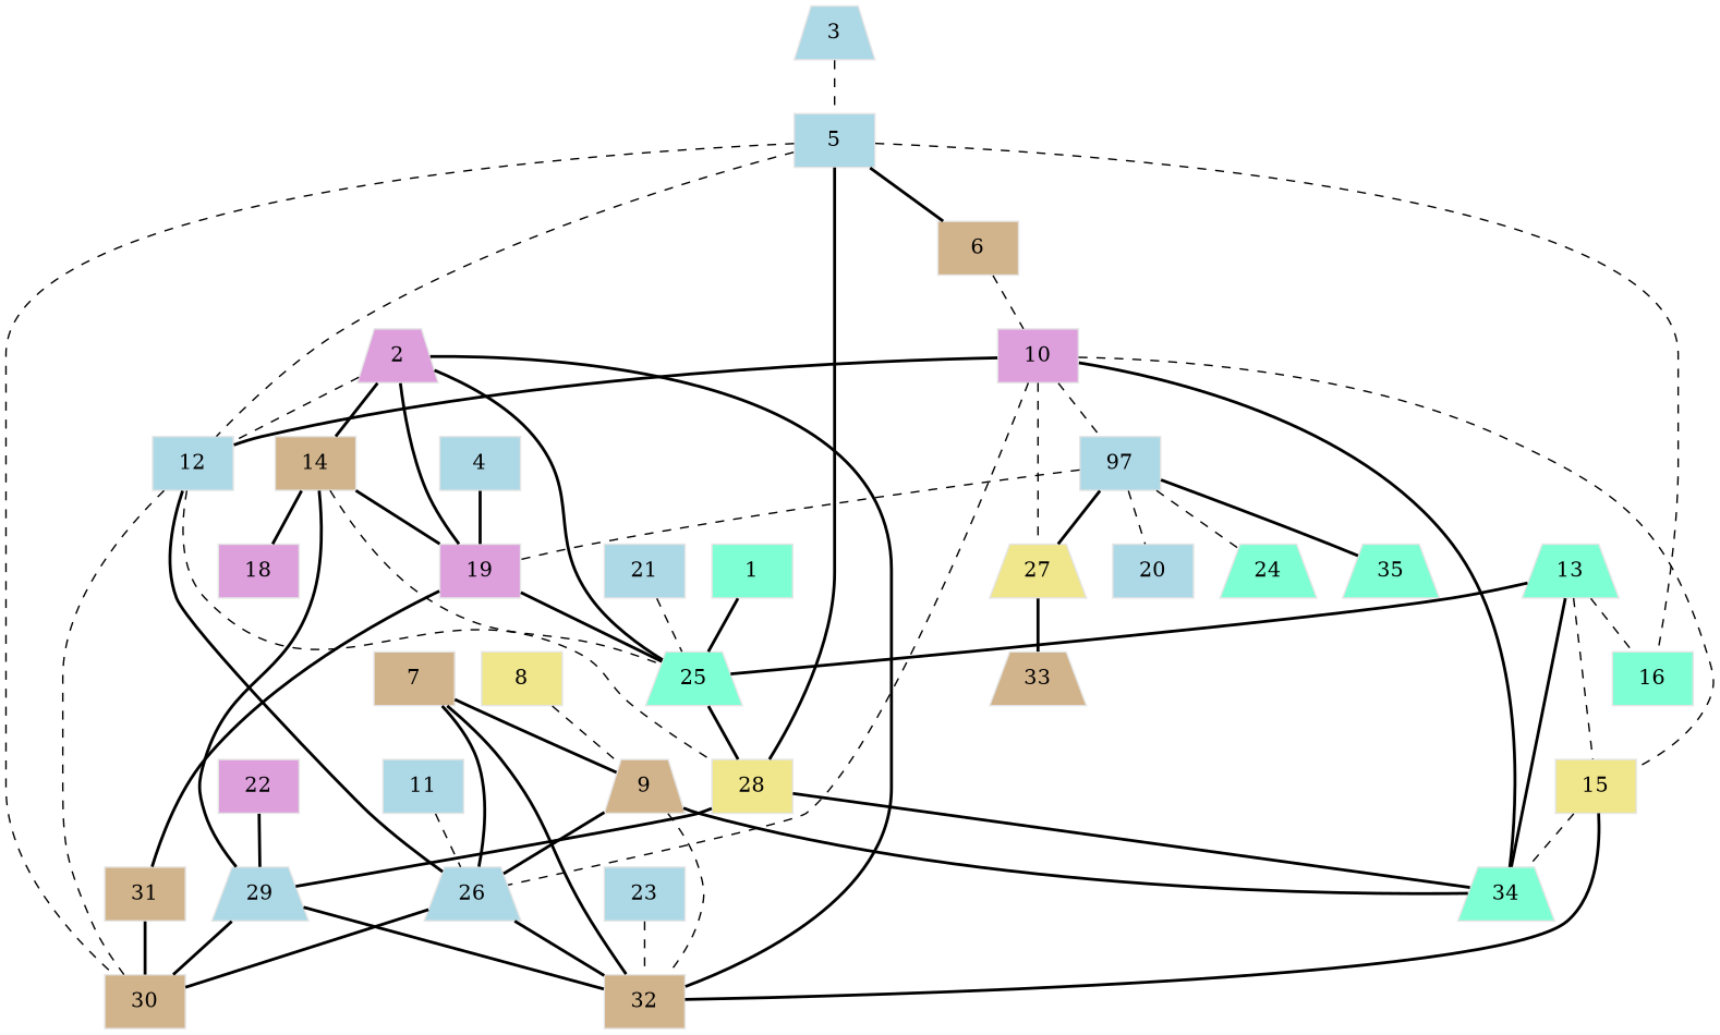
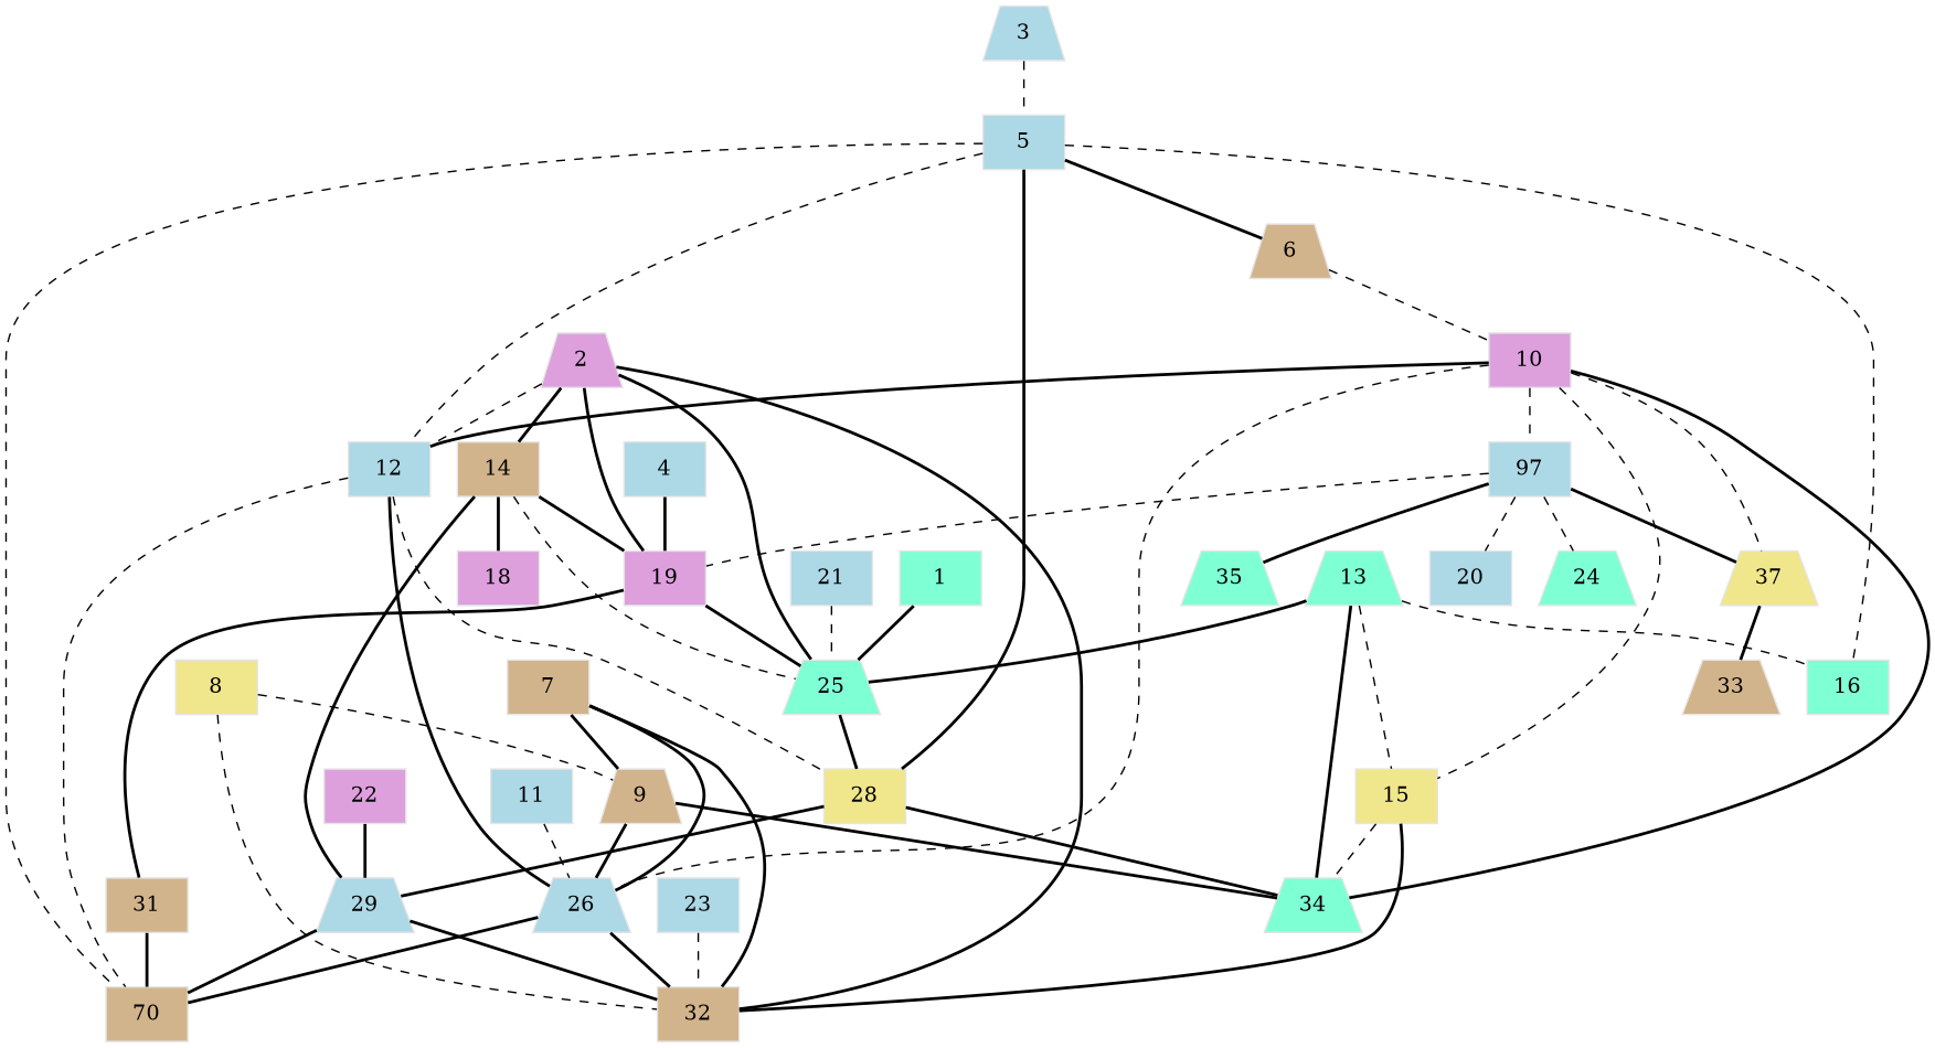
  graph {
    node [color=gray90 fillcolor=lightblue shape=box style=filled]
    edge [style=bold weight=1.0]
    1 [fillcolor=aquamarine]
    25 [fillcolor=aquamarine shape=trapezium]
    28 [fillcolor=khaki]
    2 [fillcolor=plum shape=trapezium]
    12
    14 [fillcolor=tan]
    19 [fillcolor=plum]
    32 [fillcolor=tan]
-   30 [fillcolor=tan]
+   30 [fillcolor=tan label=70]
    26 [shape=trapezium]
    18 [fillcolor=plum]
    29 [shape=trapezium]
    31 [fillcolor=tan]
    3 [shape=trapezium]
    5
-   6 [fillcolor=tan]
+   6 [fillcolor=tan shape=trapezium]
    16 [fillcolor=aquamarine]
    4
    10 [fillcolor=plum]
    34 [fillcolor=aquamarine shape=trapezium]
    15 [fillcolor=khaki]
    n22 [label=97]
-   27 [fillcolor=khaki shape=trapezium]
+   27 [fillcolor=khaki shape=trapezium label=37]
    7 [fillcolor=tan]
    9 [fillcolor=tan shape=trapezium]
    8 [fillcolor=khaki]
    20
    24 [fillcolor=aquamarine shape=trapezium]
    35 [fillcolor=aquamarine shape=trapezium]
    33 [fillcolor=tan shape=trapezium]
    11
    13 [fillcolor=aquamarine shape=trapezium]
    21
    22 [fillcolor=plum]
    23
    1 -- 25
    25 -- 28
    28 -- 29
    28 -- 34
    2 -- 25
    2 -- 12 [style=dashed]
    2 -- 14
    2 -- 19
    2 -- 32
    12 -- 28 [style=dashed]
    12 -- 30 [style=dashed]
    12 -- 26
    14 -- 25 [style=dashed]
    14 -- 19
    14 -- 18
    14 -- 29
    19 -- 25
    19 -- 31
    26 -- 32
    26 -- 30
    29 -- 32
    29 -- 30
    31 -- 30
    3 -- 5 [style=dashed]
    5 -- 28
    5 -- 12 [style=dashed]
    5 -- 30 [style=dashed]
    5 -- 6
    5 -- 16 [style=dashed]
    6 -- 10 [style=dashed]
    4 -- 19
    10 -- 12
    10 -- 26 [style=dashed]
    10 -- 34
    10 -- 15 [style=dashed]
    10 -- n22 [style=dashed weight=2.0]
    10 -- 27 [style=dashed weight=2.0]
    15 -- 32
    15 -- 34 [style=dashed weight=2.0]
    n22 -- 19 [style=dashed]
    n22 -- 27
    n22 -- 20 [style=dashed]
    n22 -- 24 [style=dashed]
    n22 -- 35
    27 -- 33
    7 -- 32
    7 -- 26
    7 -- 9
-   9 -- 32 [style=dashed]
+   8 -- 32 [style=dashed]
    9 -- 26
    9 -- 34
    8 -- 9 [style=dashed]
    11 -- 26 [style=dashed]
    13 -- 25
    13 -- 16 [style=dashed]
    13 -- 34 [weight=2.0]
    13 -- 15 [style=dashed]
    21 -- 25 [style=dashed]
    22 -- 29
    23 -- 32 [style=dashed]
  }
